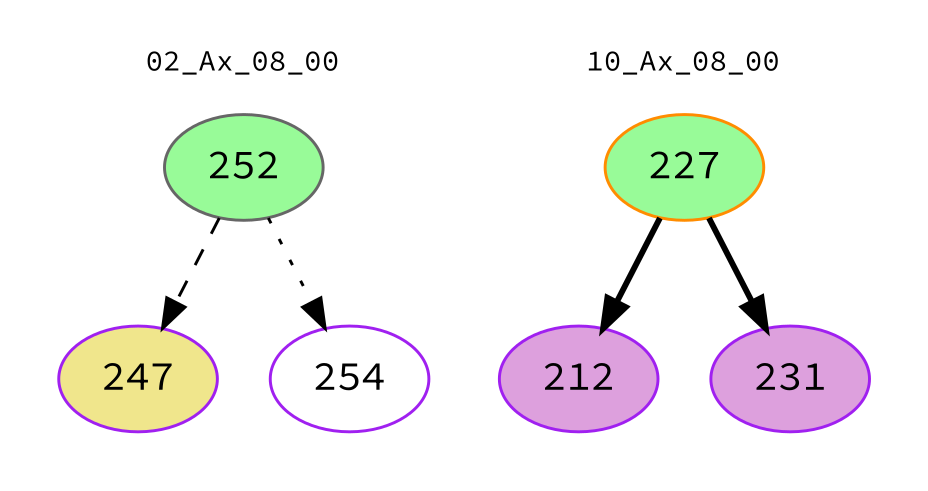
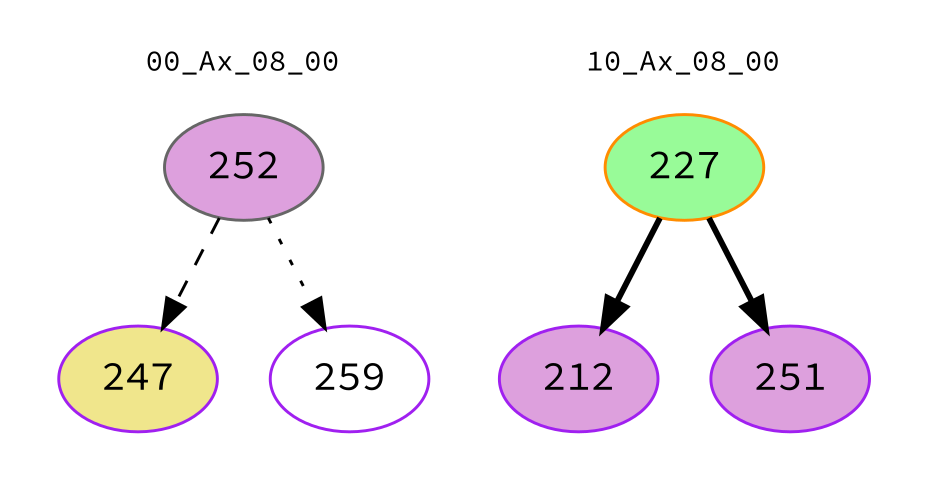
  digraph {
    fontname="Source Code Pro"
    node [color=purple fillcolor=palegreen fontname="Source Code Pro" style=filled]
    edge [color=black fontname="Source Code Pro" style=bold]
-   n1 [color=gray40 label=252]
+   n1 [color=gray40 fillcolor=plum label=252]
    n2 [fillcolor=khaki label=247]
-   n3 [fillcolor=white label=254]
+   n3 [fillcolor=white label=259]
    n4 [color=darkorange label=227]
    n5 [fillcolor=plum label=212]
-   n6 [fillcolor=plum label=231]
+   n6 [fillcolor=plum label=251]
    subgraph cluster_1 {
      color=white
      fontsize=10
-     label="02_Ax_08_00"
+     label="00_Ax_08_00"
      n1
      n2
      n3
    }
    subgraph cluster_2 {
      color=white
      fontsize=10
      label="10_Ax_08_00"
      n4
      n5
      n6
    }
    n1 -> n2 [style=dashed]
    n1 -> n3 [style=dotted]
    n4 -> n5
    n4 -> n6
  }
